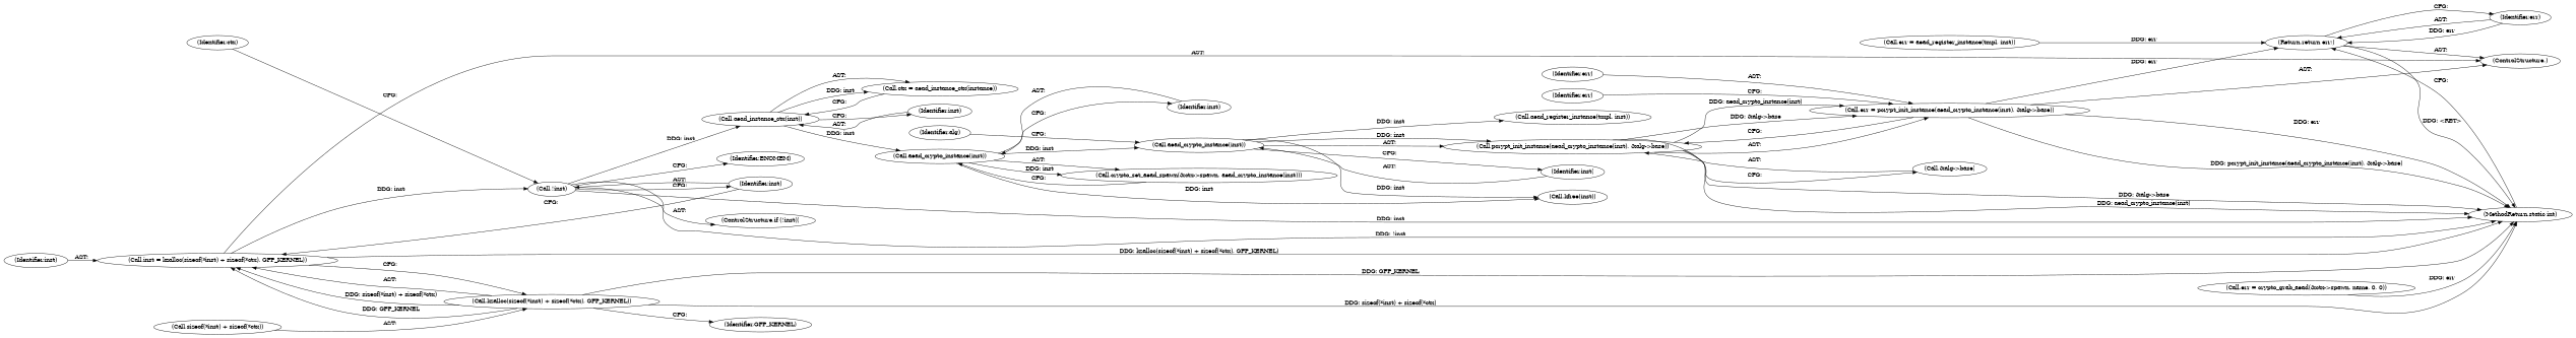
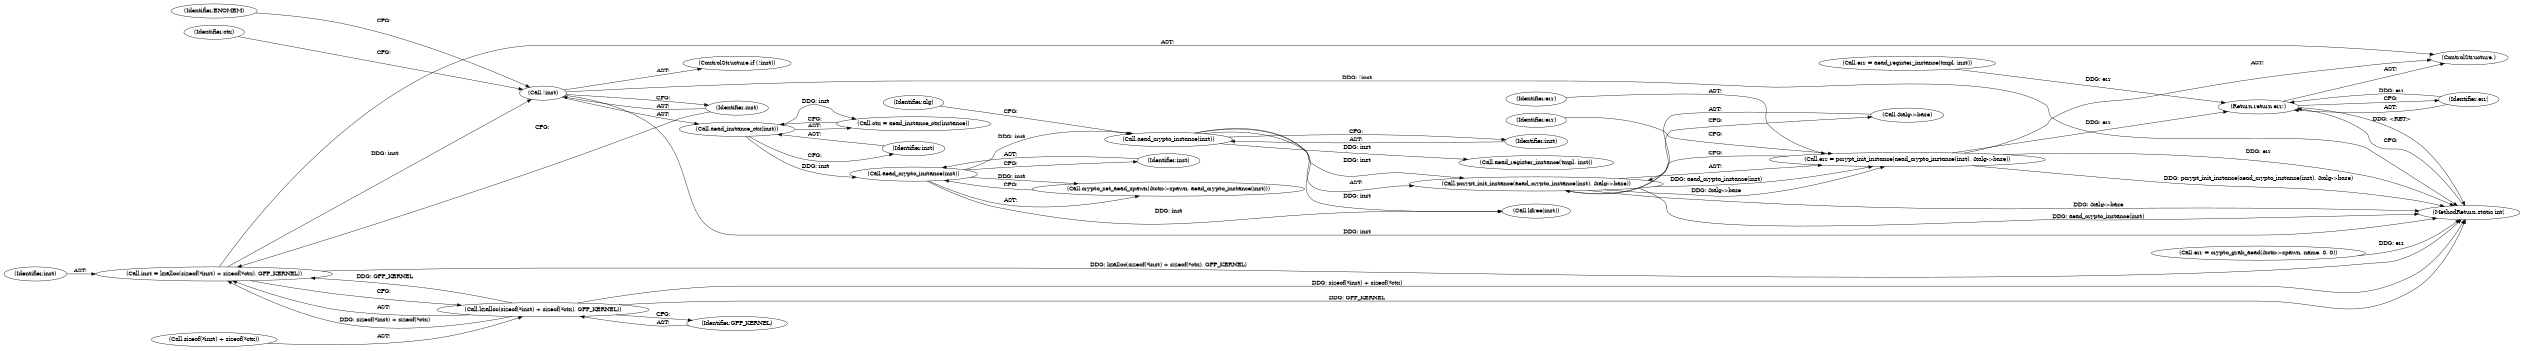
  digraph {
    rankdir=LR
    n1 [label="(Call,pcrypt_init_instance(aead_crypto_instance(inst), &alg->base))"]
    n2 [label="(Call,err = pcrypt_init_instance(aead_crypto_instance(inst), &alg->base))"]
    n3 [label="(MethodReturn,static int)"]
    n4 [label="(Call,&alg->base)"]
    n5 [label="(ControlStructure,)"]
    n6 [label="(Return,return err;)"]
    n7 [label="(Call,aead_crypto_instance(inst))"]
    n8 [label="(Call,aead_register_instance(tmpl, inst))"]
    n9 [label="(Call,kfree(inst))"]
    n10 [label="(Identifier,inst)"]
    n11 [label="(Call,aead_crypto_instance(inst))"]
    n12 [label="(Identifier,inst)"]
    n13 [label="(Call,crypto_set_aead_spawn(&ctx->spawn, aead_crypto_instance(inst)))"]
    n14 [label="(Call,aead_instance_ctx(inst))"]
    n15 [label="(Call,ctx = aead_instance_ctx(instance))"]
    n16 [label="(Identifier,inst)"]
    n17 [label="(Call,!inst)"]
    n18 [label="(ControlStructure,if (!inst))"]
    n19 [label="(Identifier,inst)"]
    n20 [label="(Call,inst = kzalloc(sizeof(*inst) + sizeof(*ctx), GFP_KERNEL))"]
    n21 [label="(Call,kzalloc(sizeof(*inst) + sizeof(*ctx), GFP_KERNEL))"]
    n22 [label="(Identifier,GFP_KERNEL)"]
    n23 [label="(Identifier,err)"]
    n24 [label="(Identifier,alg)"]
    n25 [label="(Call,err = crypto_grab_aead(&ctx->spawn, name, 0, 0))"]
    n26 [label="(Identifier,err)"]
    n27 [label="(Call,err = aead_register_instance(tmpl, inst))"]
    n28 [label="(Identifier,ENOMEM)"]
    n29 [label="(Identifier,err)"]
    n30 [label="(Call,sizeof(*inst) + sizeof(*ctx))"]
    n31 [label="(Identifier,ctx)"]
    n32 [label="(Identifier,inst)"]
    n1 -> n2 [label="AST: "]
    n1 -> n2 [label="DDG: aead_crypto_instance(inst)"]
    n1 -> n2 [label="DDG: &alg->base"]
    n1 -> n3 [label="DDG: aead_crypto_instance(inst)"]
    n1 -> n3 [label="DDG: &alg->base"]
    n1 -> n4 [label="CFG: "]
    n2 -> n1 [label="CFG: "]
    n2 -> n3 [label="DDG: pcrypt_init_instance(aead_crypto_instance(inst), &alg->base)"]
    n2 -> n3 [label="DDG: err"]
    n2 -> n5 [label="AST: "]
    n2 -> n6 [label="DDG: err"]
    n3 -> n6 [label="CFG: "]
    n4 -> n1 [label="AST: "]
    n6 -> n3 [label="DDG: <RET>"]
    n6 -> n5 [label="AST: "]
    n6 -> n23 [label="CFG: "]
    n7 -> n1 [label="AST: "]
    n7 -> n1 [label="DDG: inst"]
    n7 -> n8 [label="DDG: inst"]
    n7 -> n9 [label="DDG: inst"]
    n7 -> n10 [label="CFG: "]
    n10 -> n7 [label="AST: "]
    n11 -> n7 [label="DDG: inst"]
    n11 -> n9 [label="DDG: inst"]
    n11 -> n12 [label="CFG: "]
    n11 -> n13 [label="AST: "]
    n11 -> n13 [label="DDG: inst"]
    n12 -> n11 [label="AST: "]
    n13 -> n11 [label="CFG: "]
    n14 -> n11 [label="DDG: inst"]
    n14 -> n15 [label="AST: "]
    n14 -> n15 [label="DDG: inst"]
    n14 -> n16 [label="CFG: "]
    n15 -> n14 [label="CFG: "]
    n16 -> n14 [label="AST: "]
    n17 -> n3 [label="DDG: !inst"]
    n17 -> n3 [label="DDG: inst"]
-   n17 -> n14 [label="DDG: inst"]
+   n17 -> n14 [label="AST: "]
    n17 -> n18 [label="AST: "]
    n17 -> n19 [label="CFG: "]
    n19 -> n17 [label="AST: "]
    n19 -> n20 [label="CFG: "]
    n20 -> n3 [label="DDG: kzalloc(sizeof(*inst) + sizeof(*ctx), GFP_KERNEL)"]
    n20 -> n5 [label="AST: "]
    n20 -> n17 [label="DDG: inst"]
    n20 -> n21 [label="CFG: "]
    n21 -> n3 [label="DDG: GFP_KERNEL"]
    n21 -> n3 [label="DDG: sizeof(*inst) + sizeof(*ctx)"]
    n21 -> n20 [label="AST: "]
    n21 -> n20 [label="DDG: sizeof(*inst) + sizeof(*ctx)"]
    n21 -> n20 [label="DDG: GFP_KERNEL"]
    n21 -> n22 [label="CFG: "]
+   n22 -> n21 [label="AST: "]
    n23 -> n6 [label="AST: "]
    n23 -> n6 [label="DDG: err"]
    n24 -> n7 [label="CFG: "]
    n25 -> n3 [label="DDG: err"]
    n26 -> n2 [label="AST: "]
    n27 -> n6 [label="DDG: err"]
-   n17 -> n28 [label="CFG: "]
+   n28 -> n17 [label="CFG: "]
    n29 -> n2 [label="CFG: "]
    n30 -> n21 [label="AST: "]
    n31 -> n17 [label="CFG: "]
    n32 -> n20 [label="AST: "]
  }
